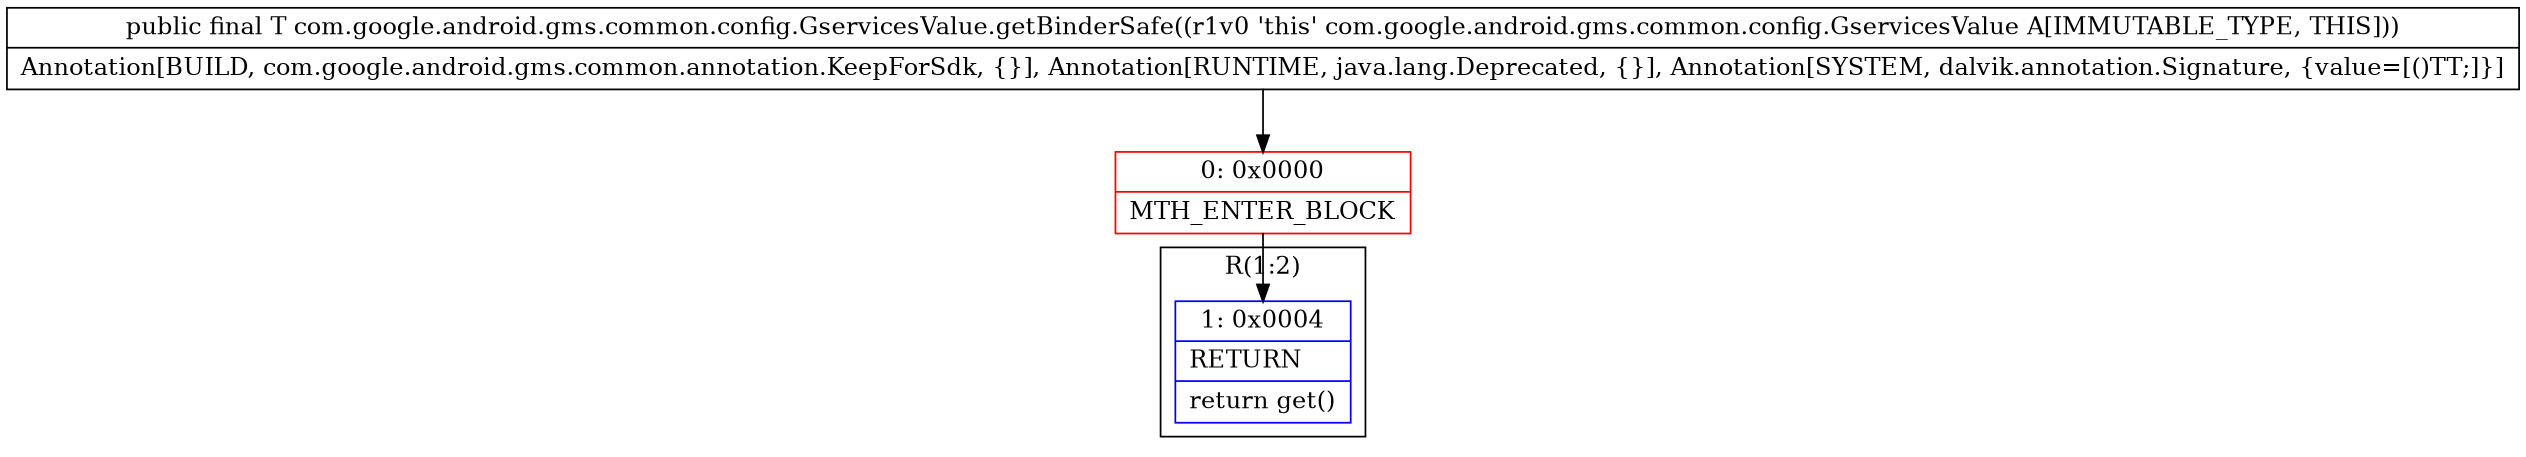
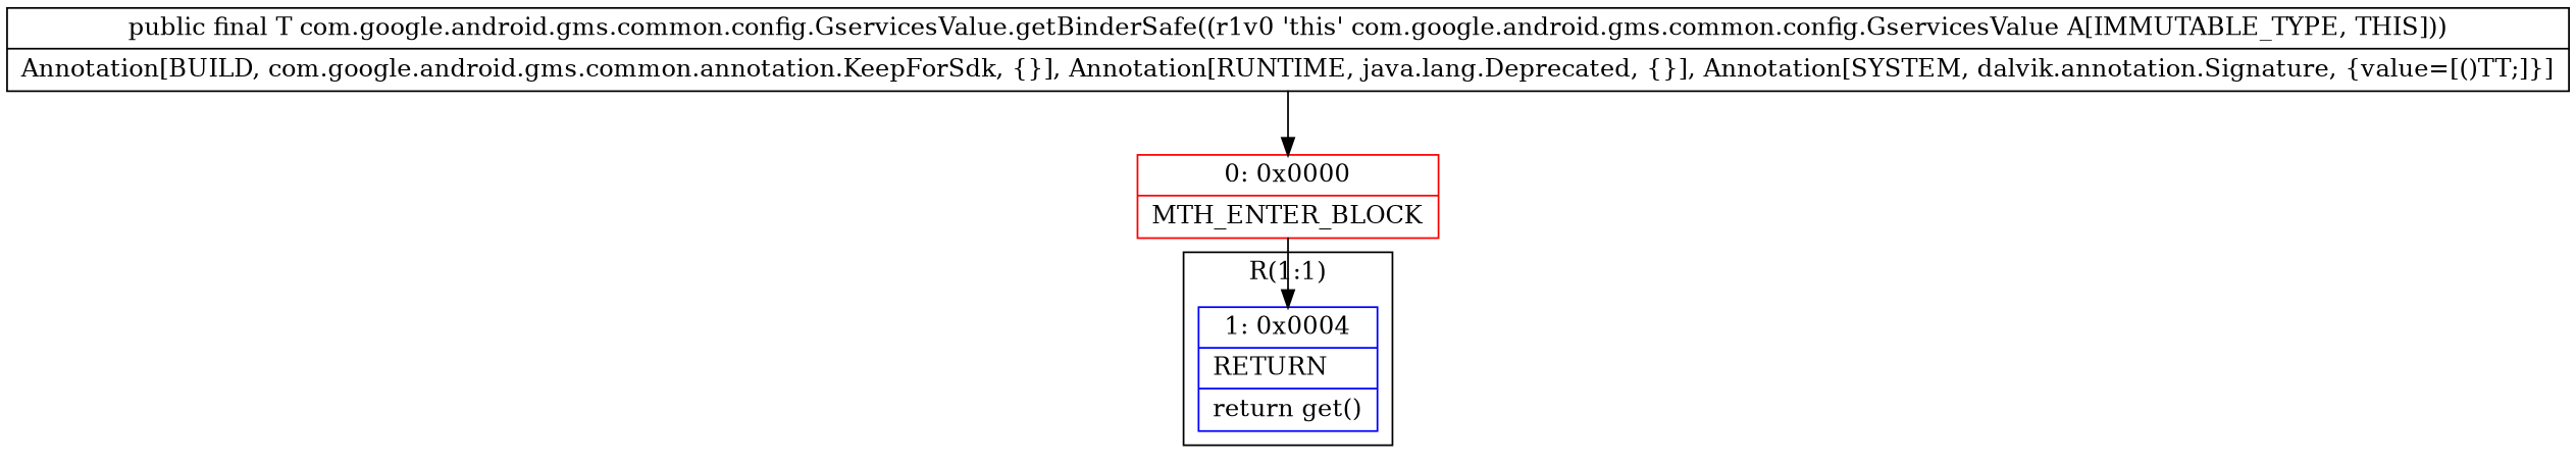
  digraph {
    fontname="DejaVu Serif"
    node [shape=record fontname="DejaVu Serif"]
    edge [fontname="DejaVu Serif"]
    n1 [color=blue label="{1\:\ 0x0004|RETURN\l|return get()\l}"]
    n2 [color=red label="{0\:\ 0x0000|MTH_ENTER_BLOCK\l}"]
    n3 [label="{public final T com.google.android.gms.common.config.GservicesValue.getBinderSafe((r1v0 'this' com.google.android.gms.common.config.GservicesValue A[IMMUTABLE_TYPE, THIS]))  | Annotation[BUILD, com.google.android.gms.common.annotation.KeepForSdk, \{\}], Annotation[RUNTIME, java.lang.Deprecated, \{\}], Annotation[SYSTEM, dalvik.annotation.Signature, \{value=[()TT;]\}]\l}"]
    subgraph cluster_1 {
-     label="R(1:2)"
+     label="R(1:1)"
      n1
    }
    n2 -> n1
    n3 -> n2
  }
